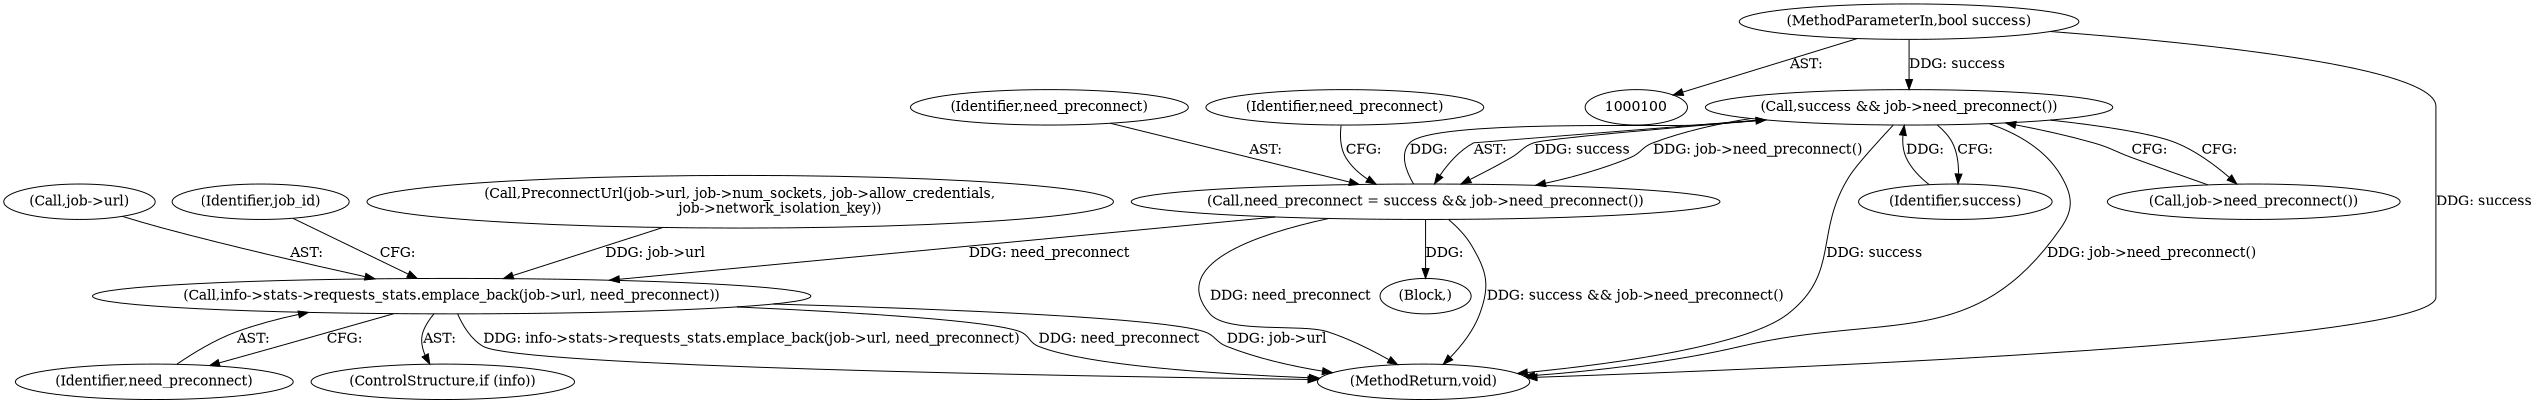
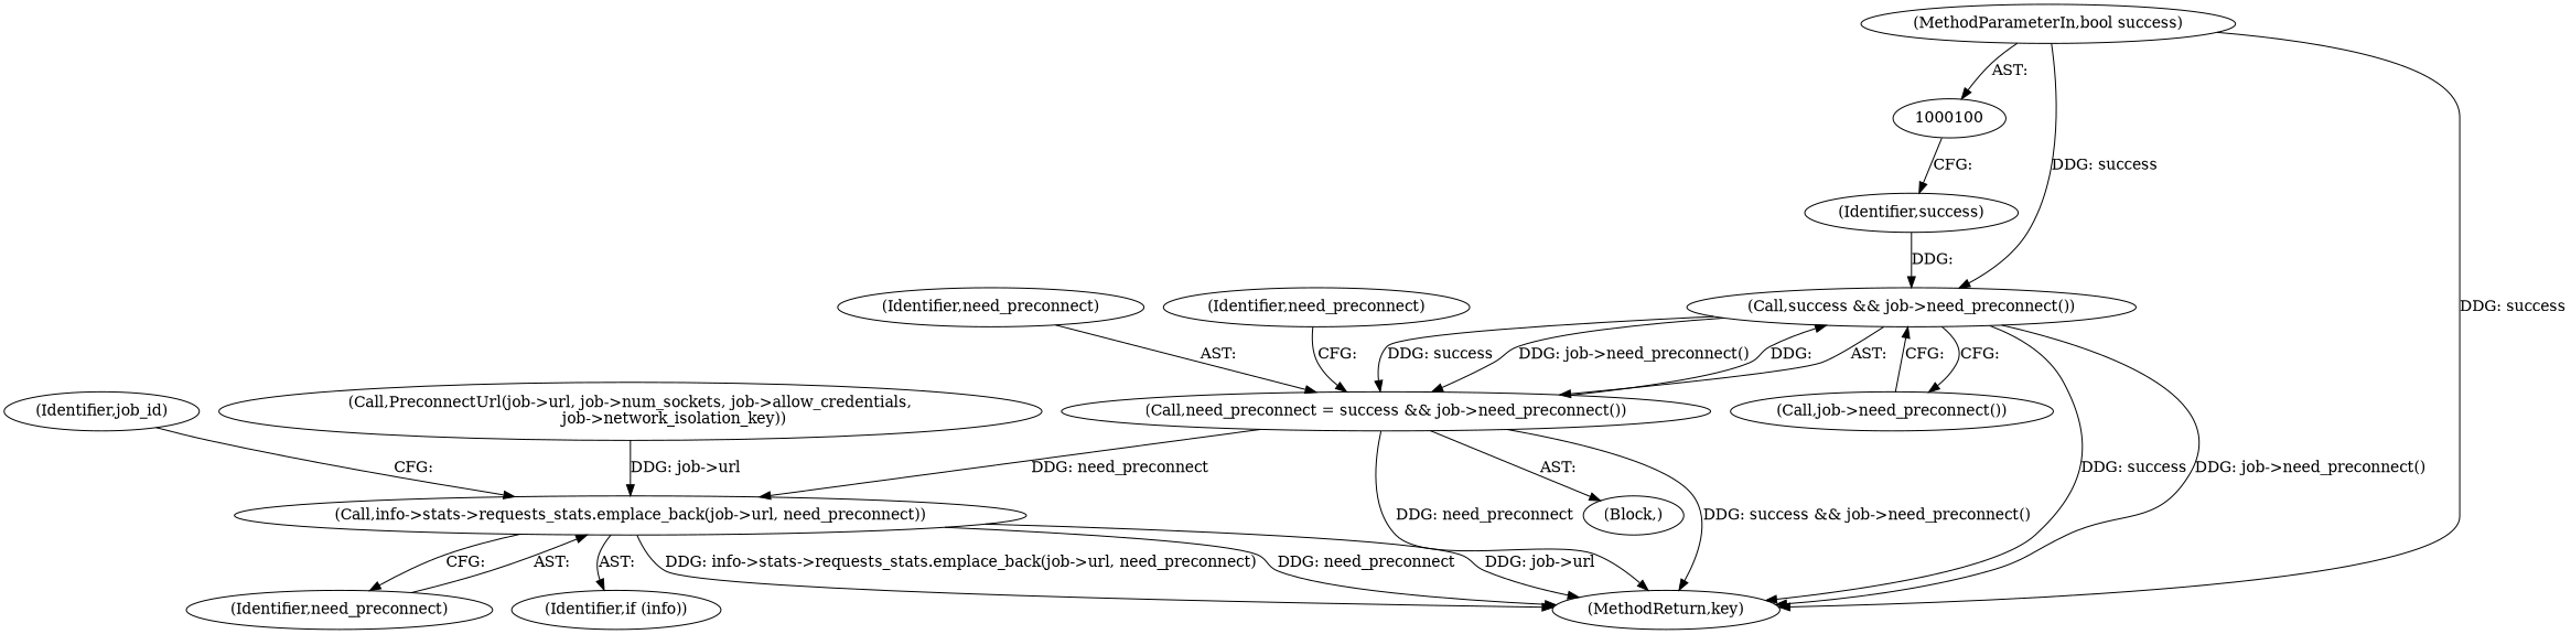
  digraph {
    n1 [label="(Call,success && job->need_preconnect())"]
    n2 [label="(Call,need_preconnect = success && job->need_preconnect())"]
    n3 [label="(Identifier,success)"]
-   n4 [label="(MethodReturn,void)"]
+   n4 [label="(MethodReturn,key)"]
    n5 [label="(Call,job->need_preconnect())"]
    n6 [label="(Call,info->stats->requests_stats.emplace_back(job->url, need_preconnect))"]
    n7 [label="(Block,)"]
    n8 [label="(MethodParameterIn,bool success)"]
    1000100
    n10 [label="(Identifier,need_preconnect)"]
-   n11 [label="(ControlStructure,if (info))"]
-   n12 [label="(Call,job->url)"]
+   n11 [label="(Identifier,if (info))"]
    n13 [label="(Identifier,job_id)"]
    n14 [label="(Identifier,need_preconnect)"]
    n15 [label="(Call,PreconnectUrl(job->url, job->num_sockets, job->allow_credentials,\n                  job->network_isolation_key))"]
    n16 [label="(Identifier,need_preconnect)"]
    n1 -> n2 [label="AST: "]
    n1 -> n2 [label="DDG: success"]
    n1 -> n2 [label="DDG: job->need_preconnect()"]
-   n1 -> n3 [label="CFG: "]
+   1000100 -> n3 [label="CFG: "]
    n1 -> n4 [label="DDG: success"]
    n1 -> n4 [label="DDG: job->need_preconnect()"]
    n1 -> n5 [label="CFG: "]
    n2 -> n1 [label="DDG: "]
    n2 -> n4 [label="DDG: need_preconnect"]
    n2 -> n4 [label="DDG: success && job->need_preconnect()"]
    n2 -> n6 [label="DDG: need_preconnect"]
-   n2 -> n7 [label="DDG: "]
+   n2 -> n7 [label="AST: "]
    n3 -> n1 [label="DDG: "]
    n5 -> n1 [label="CFG: "]
    n6 -> n4 [label="DDG: job->url"]
    n6 -> n4 [label="DDG: info->stats->requests_stats.emplace_back(job->url, need_preconnect)"]
    n6 -> n4 [label="DDG: need_preconnect"]
    n6 -> n10 [label="CFG: "]
    n6 -> n11 [label="AST: "]
    n8 -> n1 [label="DDG: success"]
    n8 -> n4 [label="DDG: success"]
    n8 -> 1000100 [label="AST: "]
    n10 -> n6 [label="AST: "]
-   n12 -> n6 [label="AST: "]
    n13 -> n6 [label="CFG: "]
    n14 -> n2 [label="AST: "]
    n15 -> n6 [label="DDG: job->url"]
    n16 -> n2 [label="CFG: "]
  }
